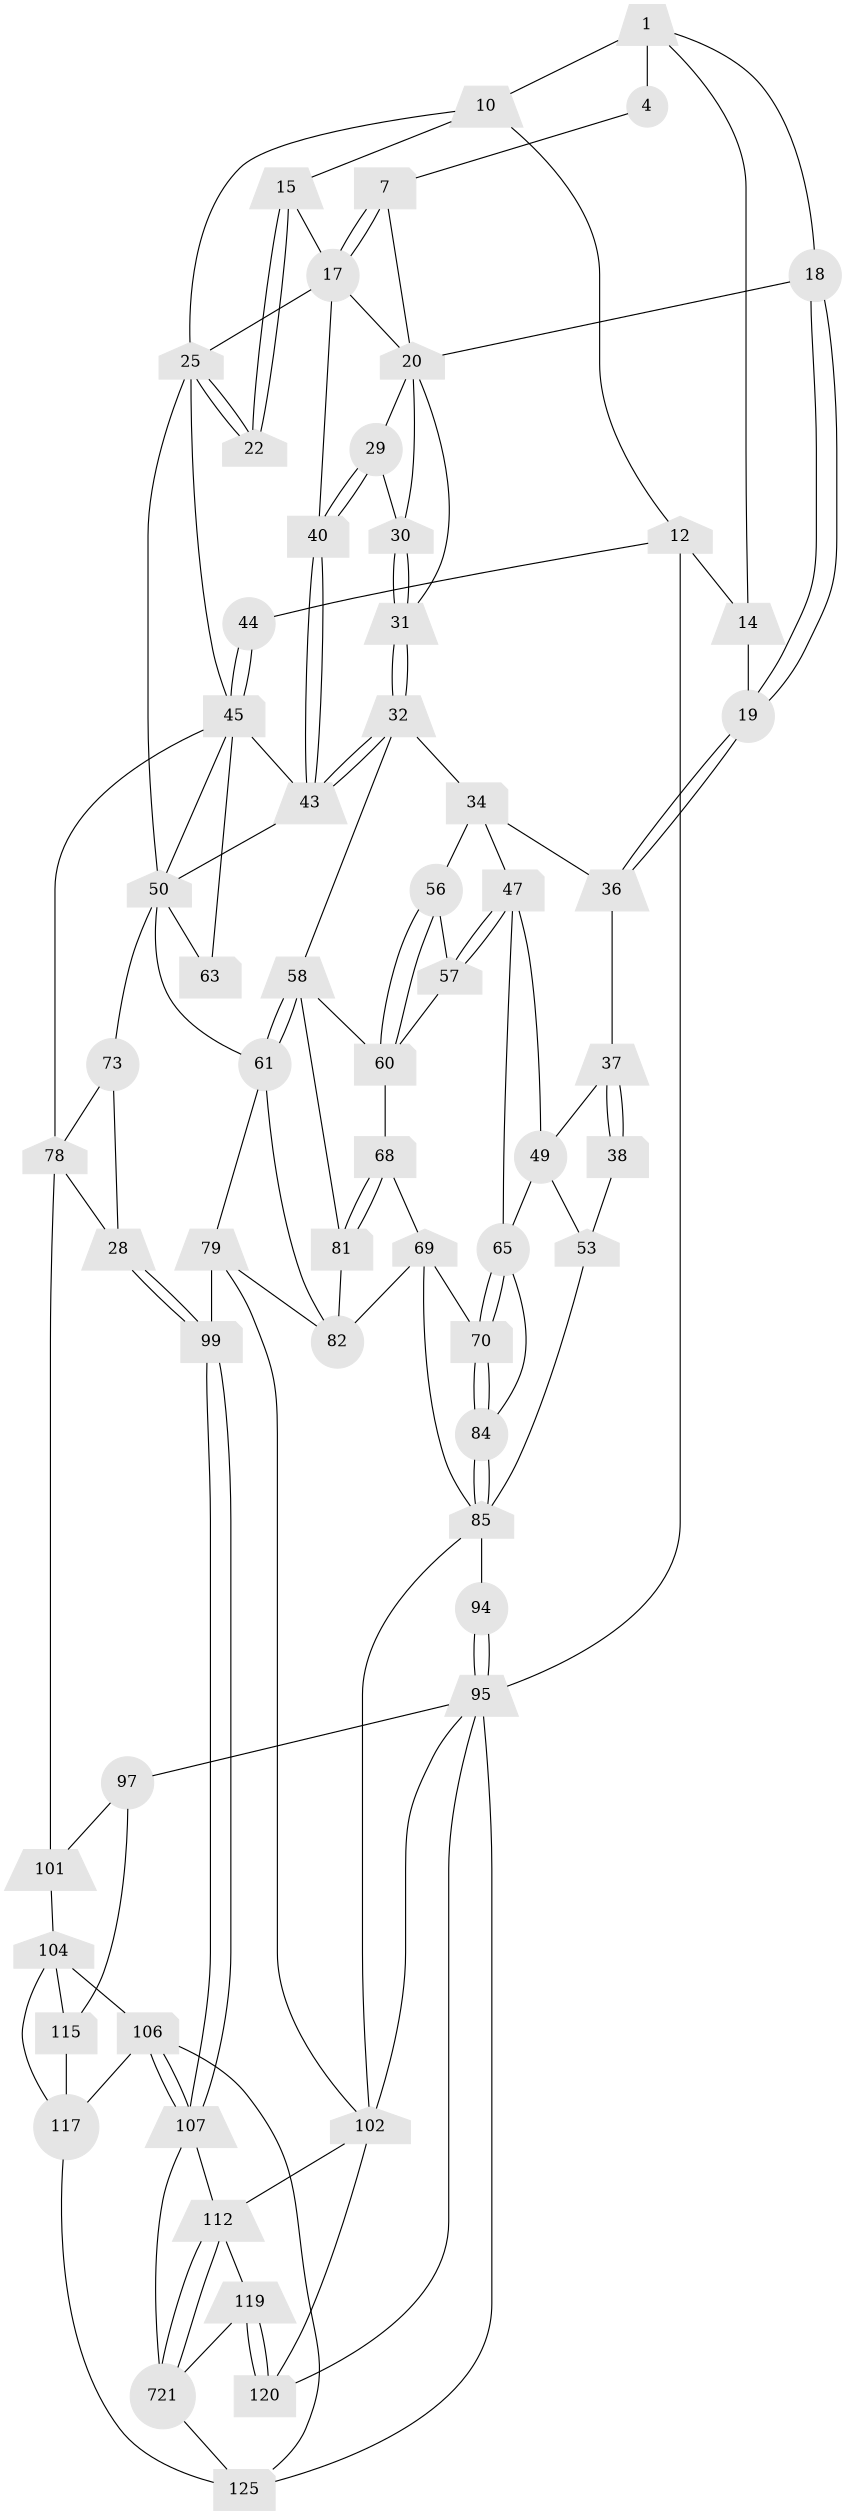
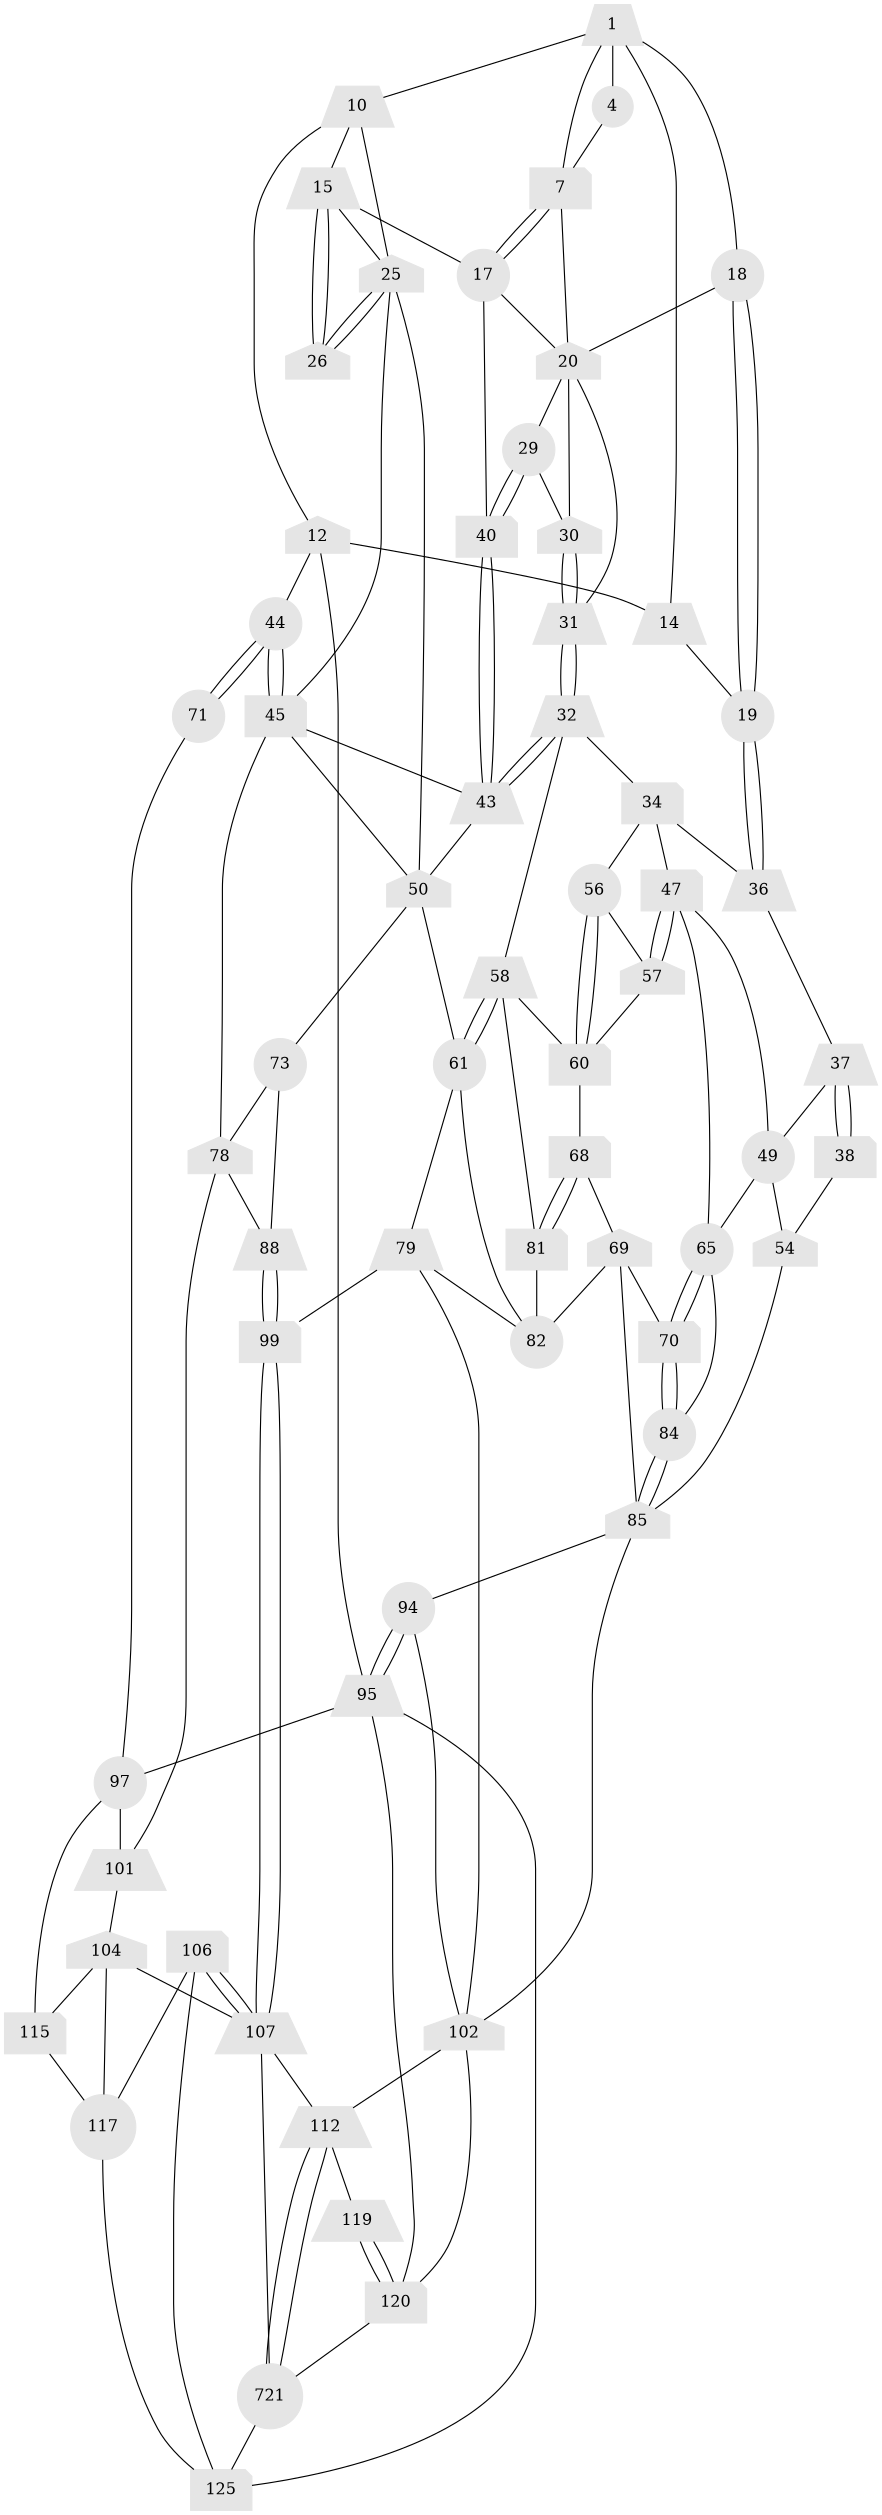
  graph {
    node [color=gray90 shape=circle style=filled]
    1 [shape=trapezium super="+5+2"]
    4 [super="+6"]
    7 [shape=note super="+8"]
    10 [shape=trapezium super="+11"]
    14 [shape=trapezium]
    18
    17 [super="+23"]
    20 [shape=house super="+24+21"]
    12 [shape=house super="+13"]
    15 [shape=trapezium super="+16"]
    25 [shape=house super="+41"]
    19
    40 [shape=note]
    29
    30 [shape=house]
    31 [shape=trapezium]
    44
    95 [shape=trapezium super="+96+132"]
-   26 [shape=house label=22]
+   26 [shape=house]
    45 [shape=note super="+46+62"]
    50 [shape=house super="+51+55"]
    38 [shape=note]
-   53 [shape=house]
+   53 [shape=house label=54]
+   71
    97 [super="+98"]
    120 [shape=note super="+130"]
    125 [shape=note super="+128"]
    36 [shape=trapezium]
    43 [shape=trapezium]
    37 [shape=trapezium]
    32 [shape=trapezium super="+33"]
-   63 [shape=note]
    78 [shape=house super="+87"]
    61 [super="+80"]
    73 [super="+77+74"]
    34 [shape=note super="+35"]
    58 [shape=trapezium super="+59"]
    47 [shape=note super="+48"]
    56
    60 [shape=note super="+67"]
    81 [shape=note]
    49 [super="+54"]
    57 [shape=house]
    65 [super="+66"]
    85 [shape=house super="+90+86"]
-   88 [shape=trapezium label=28]
+   88 [shape=trapezium]
    101 [shape=trapezium]
    70 [shape=note]
    84
    79 [shape=trapezium super="+91"]
    82 [super="+83"]
    102 [shape=house super="+103"]
    94
    68 [shape=note]
    69 [shape=house super="+89"]
    99 [shape=note]
    115 [shape=note super="+116"]
    104 [shape=house super="+105"]
    107 [shape=trapezium super="+111"]
    112 [shape=trapezium super="+113"]
    117 [super="+118+123"]
    n62 [label=721 super="+127"]
    106 [shape=note super="+126"]
    119 [shape=trapezium super="+122"]
    1 -- 4 [weight=2]
+   1 -- 7
    1 -- 10
    1 -- 14
    1 -- 18
    4 -- 7
    7 -- 17
    7 -- 17
    7 -- 20
    10 -- 12
    10 -- 15
    10 -- 25
    14 -- 19
    18 -- 20
    18 -- 19
    18 -- 19
    17 -- 20
-   17 -- 25
+   15 -- 25
    17 -- 40
    20 -- 29
    20 -- 30
    20 -- 31
    12 -- 14
    12 -- 44
    12 -- 95 [weight=2]
    15 -- 17 [weight=2]
    15 -- 26 [weight=2]
    15 -- 26
    25 -- 26
    25 -- 26
    25 -- 45
    25 -- 50
    19 -- 36
    19 -- 36
    40 -- 43
    40 -- 43
    29 -- 40
    29 -- 40
    29 -- 30
    30 -- 31
    30 -- 31
    31 -- 32
    31 -- 32
    44 -- 45
    44 -- 45
+   44 -- 71
+   44 -- 71
    95 -- 97
    95 -- 120
    95 -- 125
    45 -- 50
    45 -- 43
-   45 -- 63
    45 -- 78
-   50 -- 63
    50 -- 61
    50 -- 73
    38 -- 53
    53 -- 85
+   71 -- 97
    97 -- 101
    97 -- 115 [weight=2]
    36 -- 37
    43 -- 50
    37 -- 38
    37 -- 38
    37 -- 49
    32 -- 43
    32 -- 43
    32 -- 34
    32 -- 58
    78 -- 88
    78 -- 101
    61 -- 79
    61 -- 82
    73 -- 78
    73 -- 88
    34 -- 36
    34 -- 47
    34 -- 56
    58 -- 61
    58 -- 61
    58 -- 60
    58 -- 81
    47 -- 49
    47 -- 57
    47 -- 57
    47 -- 65
    56 -- 60
    56 -- 60
    56 -- 57
    60 -- 68
    81 -- 82
    49 -- 53
    49 -- 65
    57 -- 60
    65 -- 70
    65 -- 70
    65 -- 84
    85 -- 102
    85 -- 94
    88 -- 99
    88 -- 99
    101 -- 104
    70 -- 84
    70 -- 84
    84 -- 85
    84 -- 85
    79 -- 82
    79 -- 102
    79 -- 99
    102 -- 120 [weight=2]
    102 -- 112 [weight=2]
    94 -- 95
    94 -- 95
-   95 -- 102
+   94 -- 102
    68 -- 81
    68 -- 81
    68 -- 69
    69 -- 85
    69 -- 70
    69 -- 82
    99 -- 107
    99 -- 107
    115 -- 117
    104 -- 115
    104 -- 117
-   104 -- 106
+   104 -- 107
    107 -- 112
    107 -- n62
    112 -- n62
    112 -- n62
    112 -- 119
    117 -- 125
    n62 -- 125
    106 -- 125
    106 -- 107
    106 -- 107
    106 -- 117
    119 -- 120
    119 -- 120
-   119 -- n62
+   120 -- n62
  }
